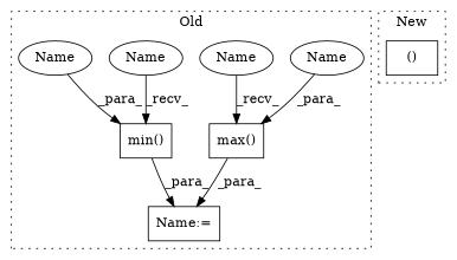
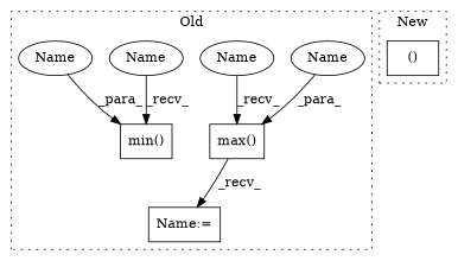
  digraph {
    node [a=87 l="10,1" shape=box]
    n1 [a=75 label="min()" s="9784,9802"]
    n2 [a=75 label="max()" s="9847,9865"]
    n3 [a=68 l=3 label="Name:=" s=9904]
    n4 [l=8 label=Name s=9857 shape=ellipse]
    n5 [l=8 label=Name s=9794 shape=ellipse]
    n6 [l=5 label=Name s=9847 shape=ellipse]
    n7 [l=5 label=Name s=9784 shape=ellipse]
    n8 [a=54 l=21 label="()" s=2052]
    subgraph cluster_1 {
      label=Old
      style=dotted
      n1
      n2
      n3
      n4
      n5
      n6
      n7
    }
    subgraph cluster_2 {
      label=New
      style=dotted
      n8
    }
-   n1 -> n3 [label=_para_]
-   n2 -> n3 [label=_para_]
+   n2 -> n3 [label=_recv_]
    n4 -> n2 [label=_para_]
    n5 -> n1 [label=_para_]
    n6 -> n2 [label=_recv_]
    n7 -> n1 [label=_recv_]
  }
